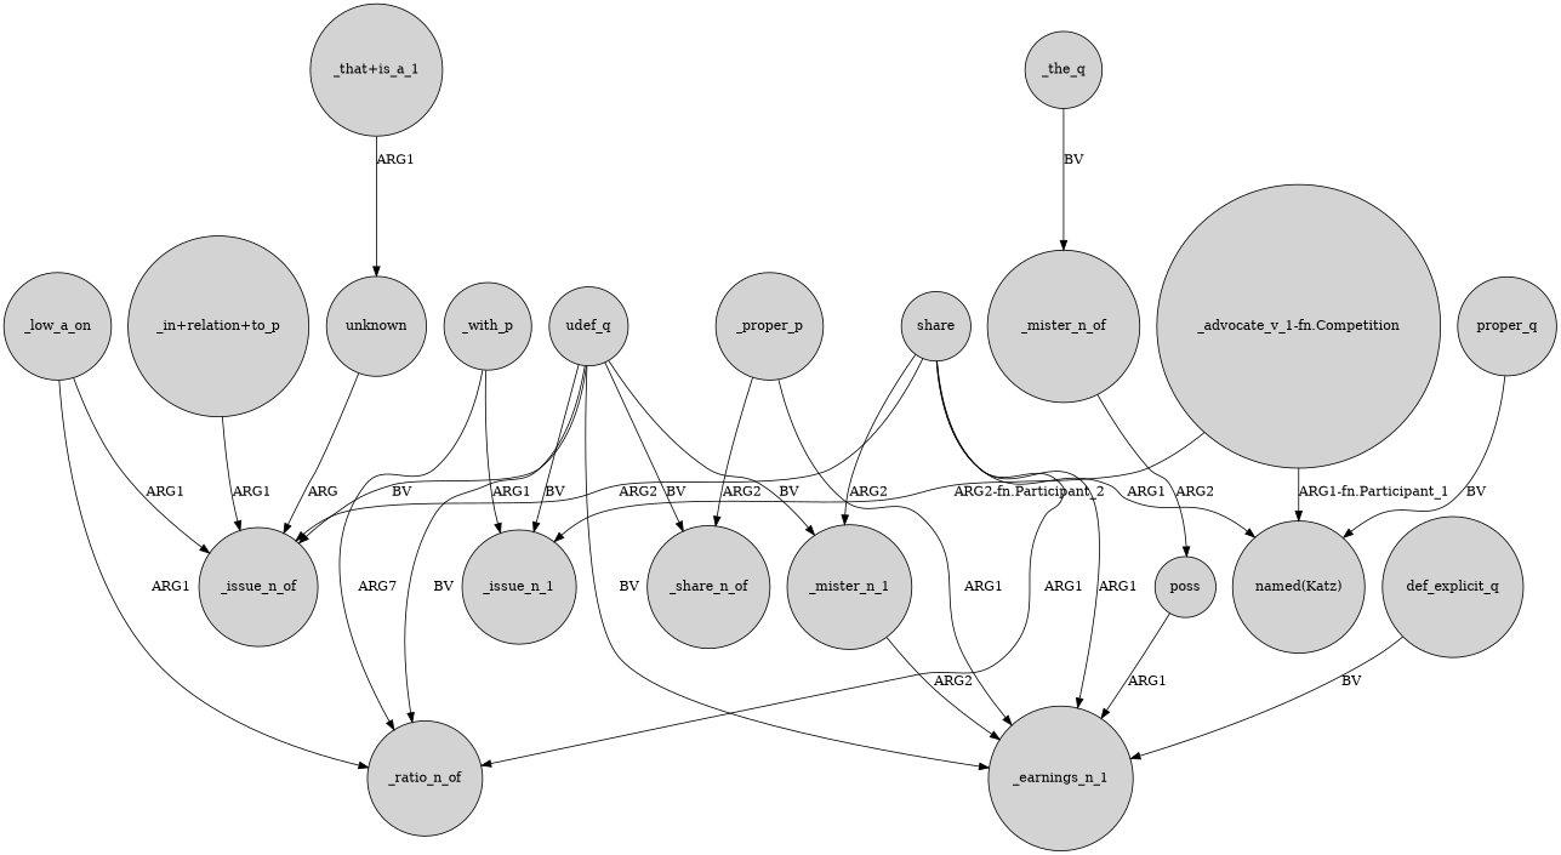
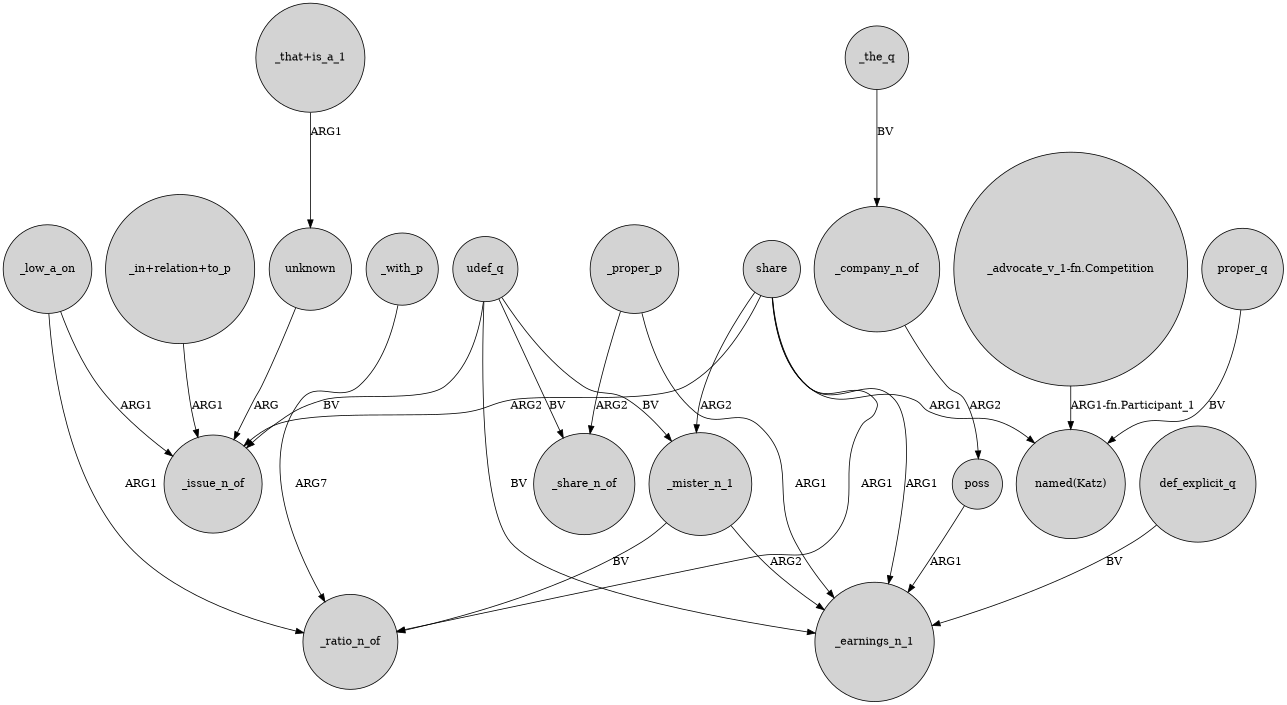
  digraph {
    node [shape=circle style=filled]
    n1 [label=share]
    _ratio_n_of
    _mister_n_1
    _earnings_n_1
    n5 [label=_issue_n_of]
    "named(Katz)"
    udef_q
-   _issue_n_1
    _share_n_of
    "_in+relation+to_p"
    "_advocate_v_1-fn.Competition"
    _with_p
    "_that+is_a_1"
    unknown
    poss
-   _company_n_of [label=_mister_n_of]
+   _company_n_of
    def_explicit_q
    n18 [label=_proper_p]
    _low_a_on
    proper_q
    _the_q
    n1 -> _ratio_n_of [label=ARG1]
    n1 -> _mister_n_1 [label=ARG2]
    n1 -> _earnings_n_1 [label=ARG1]
    n1 -> n5 [label=ARG2]
    n1 -> "named(Katz)" [label=ARG1]
    _mister_n_1 -> _earnings_n_1 [label=ARG2]
-   udef_q -> _ratio_n_of [label=BV]
+   _mister_n_1 -> _ratio_n_of [label=BV]
    udef_q -> _mister_n_1 [label=BV]
    udef_q -> _earnings_n_1 [label=BV]
    udef_q -> n5 [label=BV]
-   udef_q -> _issue_n_1 [label=BV]
    udef_q -> _share_n_of [label=BV]
    "_in+relation+to_p" -> n5 [label=ARG1]
    "_advocate_v_1-fn.Competition" -> "named(Katz)" [label="ARG1-fn.Participant_1"]
-   "_advocate_v_1-fn.Competition" -> _issue_n_1 [label="ARG2-fn.Participant_2"]
    _with_p -> _ratio_n_of [label=ARG7]
-   _with_p -> _issue_n_1 [label=ARG1]
    "_that+is_a_1" -> unknown [label=ARG1]
    unknown -> n5 [label=ARG]
    poss -> _earnings_n_1 [label=ARG1]
    _company_n_of -> poss [label=ARG2]
    def_explicit_q -> _earnings_n_1 [label=BV]
    n18 -> _earnings_n_1 [label=ARG1]
    n18 -> _share_n_of [label=ARG2]
    _low_a_on -> _ratio_n_of [label=ARG1]
    _low_a_on -> n5 [label=ARG1]
    proper_q -> "named(Katz)" [label=BV]
    _the_q -> _company_n_of [label=BV]
  }
